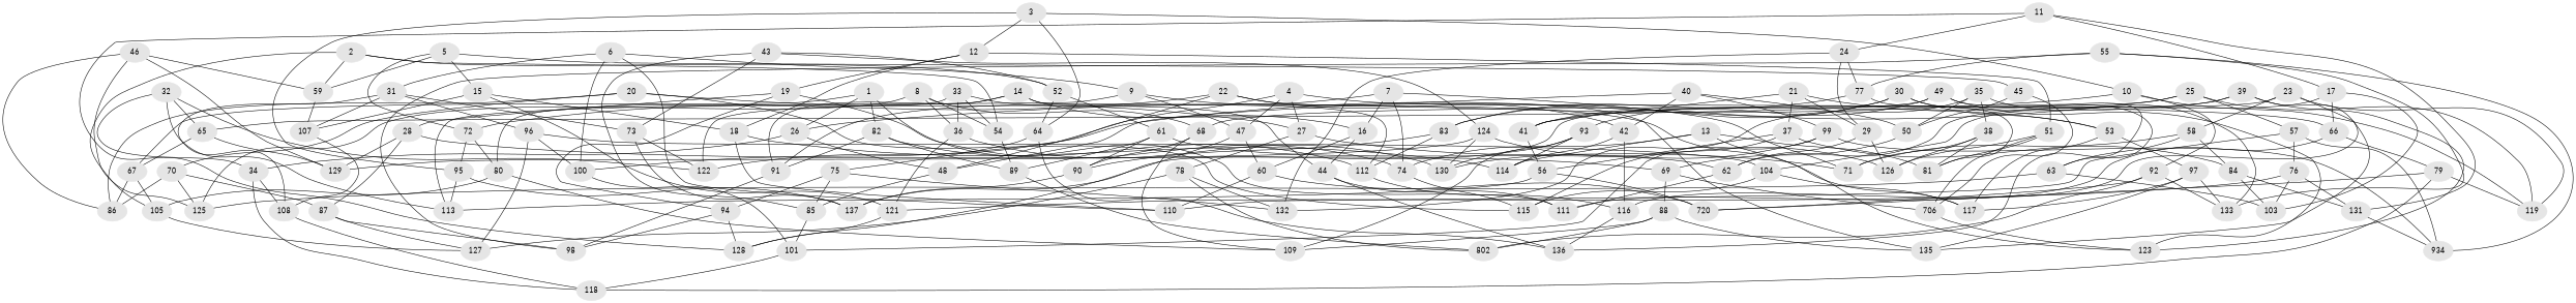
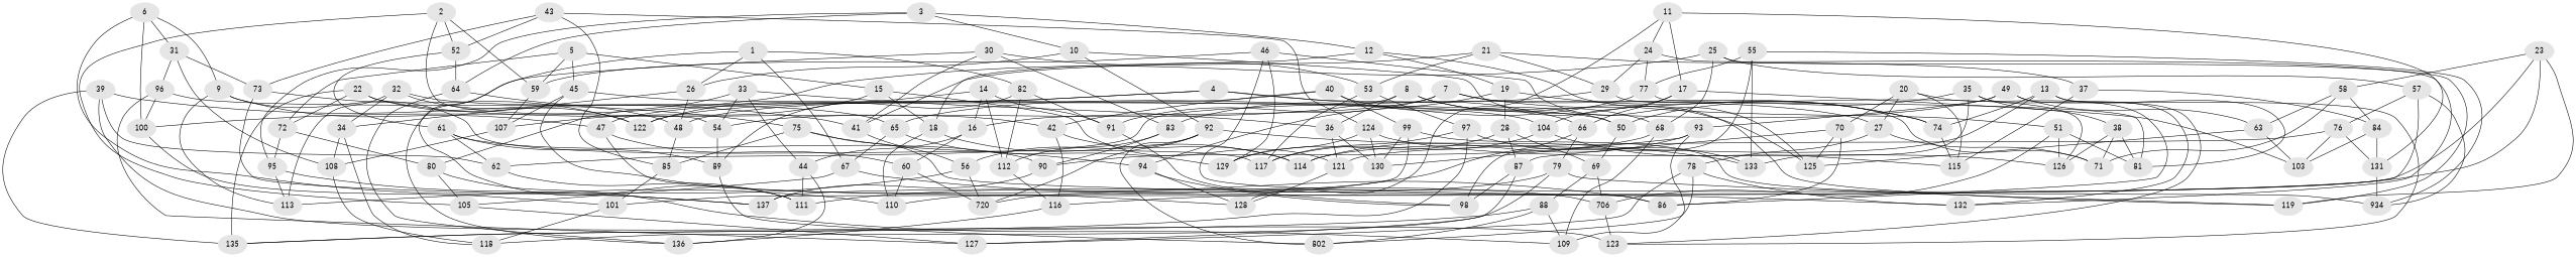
  graph {
    fontname=Lato
    node [color=gray90 fontname=Lato style=filled]
    edge [fontname=Lato]
    1
    26
    67
    82
    111
    48
    34
    105
    86
    91
    112
    89
    2
    52
    54
    59
    64
    61
    107
    127
    3
    10
    12
    95
    92
    119
    18
    19
    51
    136
    75
    113
    137
    4
    27
    47
    66
    122
    71
    78
    128
    60
    79
    5
    15
    45
    72
    121
    50
    n50 [label=706]
    80
    6
    9
    31
    100
    110
    117
    73
    96
    108
    101
    7
    16
    74
    44
    115
    98
    8
    36
    68
    125
    130
    90
    109
    133
    n76 [label=720]
    n77 [label=802]
    11
    17
    24
    131
    103
    104
    29
    77
    132
    n87 [label=934]
    114
    28
    94
    81
    126
    13
    123
    14
    116
    69
    87
    129
    20
    70
    21
    37
    41
    53
    62
    56
    84
    97
    22
    42
    135
    85
    23
    58
    63
    83
    25
    57
    76
    118
    88
    30
    32
    65
    33
    35
    38
    39
    40
    99
    43
    124
    46
    49
    93
    55
    1 -- 26
    1 -- 67
    1 -- 82
    1 -- 111
    26 -- 48
    26 -- 34
    67 -- 105
    67 -- 86
    82 -- 91
    82 -- 112
    82 -- 89
    48 -- 85
    34 -- 108
    34 -- 118
    105 -- 127
    91 -- 98
    112 -- 116
    89 -- n77
    2 -- 105
    2 -- 52
    2 -- 54
    2 -- 59
    52 -- 64
    52 -- 61
    54 -- 89
    59 -- 107
    64 -- 136
    64 -- 75
    61 -- 89
    61 -- 90
    61 -- 62
    107 -- 108
    3 -- 64
    3 -- 10
    3 -- 12
    3 -- 95
    10 -- 26
    10 -- 92
    10 -- 119
    12 -- 18
    12 -- 19
    12 -- 51
    95 -- 113
    95 -- 137
    92 -- 133
    92 -- n76
    92 -- n77
    18 -- 110
    18 -- 114
    19 -- 74
    19 -- 28
    19 -- 94
    51 -- n50
    51 -- 81
    51 -- 126
    75 -- 132
    75 -- 94
    75 -- 85
    4 -- 27
    4 -- 47
    4 -- 66
    4 -- 122
    27 -- 71
    27 -- 78
    47 -- 128
    47 -- 60
    66 -- 111
    66 -- 79
    78 -- 127
    78 -- n77
    78 -- 132
    60 -- 110
    60 -- n76
    79 -- 119
    79 -- n76
    79 -- 118
    5 -- 59
    5 -- 15
    5 -- 45
    5 -- 72
    15 -- 107
    15 -- 18
    15 -- 121
-   31 -- 107
+   45 -- 107
    45 -- 50
    45 -- n50
    72 -- 95
    72 -- 80
    121 -- 128
    50 -- 69
    n50 -- 123
    80 -- 105
    80 -- 109
    6 -- 9
    6 -- 31
    6 -- 100
    6 -- 110
    9 -- 113
    9 -- 47
    9 -- 117
    31 -- 73
    31 -- 96
    31 -- 108
    100 -- 101
    73 -- 137
    73 -- 122
    96 -- 127
    96 -- 100
    96 -- 104
    108 -- 118
    101 -- 118
    7 -- 91
    7 -- 71
    7 -- 16
    7 -- 74
    16 -- 60
    16 -- 44
    74 -- 115
    44 -- 111
    44 -- 136
    8 -- 54
    8 -- 36
    8 -- 68
    8 -- 125
    36 -- 121
    36 -- 130
    68 -- 90
    68 -- 109
    90 -- 137
    11 -- 128
    11 -- 17
    11 -- 24
    11 -- 131
    17 -- 66
    17 -- 103
    17 -- 104
    24 -- 29
    24 -- 77
    24 -- 132
    131 -- n87
    104 -- 117
    104 -- 115
    29 -- 126
    29 -- 62
    77 -- 81
    77 -- 83
    28 -- 69
    28 -- 87
    28 -- 129
    94 -- 128
    94 -- 98
    13 -- 74
    13 -- 114
    13 -- 81
    13 -- 123
    14 -- 91
    14 -- 112
    14 -- 122
    14 -- 16
    116 -- 136
    69 -- n50
    69 -- 88
    87 -- 127
    87 -- 98
    20 -- 86
    20 -- 27
    20 -- 115
    20 -- 70
    70 -- 86
    70 -- 125
    70 -- 87
    21 -- 29
    21 -- 37
    21 -- 41
    21 -- 53
    37 -- 115
-   37 -- 56
+   92 -- 56
    37 -- 84
    41 -- 56
    53 -- 117
    53 -- 97
    62 -- 111
    56 -- 113
    56 -- n76
    84 -- 131
    84 -- 103
    97 -- 117
    97 -- 133
    97 -- 135
    22 -- 48
    22 -- 72
    22 -- 42
    22 -- 135
    42 -- 114
    42 -- 116
    85 -- 101
    23 -- 119
    23 -- 137
    23 -- 116
    23 -- 58
    58 -- 71
    58 -- 84
    58 -- 63
    63 -- 125
    63 -- 103
    83 -- 112
    83 -- 90
    25 -- 119
    25 -- 100
    25 -- 68
    25 -- 57
    57 -- 110
    57 -- n87
    57 -- 76
    76 -- 121
    76 -- 131
    76 -- 103
    88 -- 109
    88 -- n77
    88 -- 135
    30 -- 136
    30 -- 41
    30 -- 53
    30 -- 83
    32 -- 34
    32 -- 113
    32 -- 122
    32 -- 65
    65 -- 67
    65 -- 129
    33 -- 54
    33 -- 80
    33 -- 44
    33 -- 36
    35 -- 50
    35 -- 133
    35 -- 132
    35 -- 38
    38 -- 71
    38 -- 81
    38 -- 126
    39 -- 123
    39 -- 41
    39 -- 62
    39 -- 135
    40 -- 48
    40 -- 50
    40 -- 42
    40 -- 99
    99 -- 101
    99 -- 130
    99 -- n87
    43 -- 52
    43 -- 73
    43 -- 85
    43 -- 124
    124 -- 130
    124 -- 126
    124 -- 129
    46 -- 86
    46 -- 59
    46 -- 125
    46 -- 129
    49 -- 123
    49 -- 63
    49 -- 65
    49 -- 93
    93 -- 130
    93 -- 109
    93 -- 114
    55 -- 98
    55 -- 133
    55 -- 77
    55 -- n87
  }
